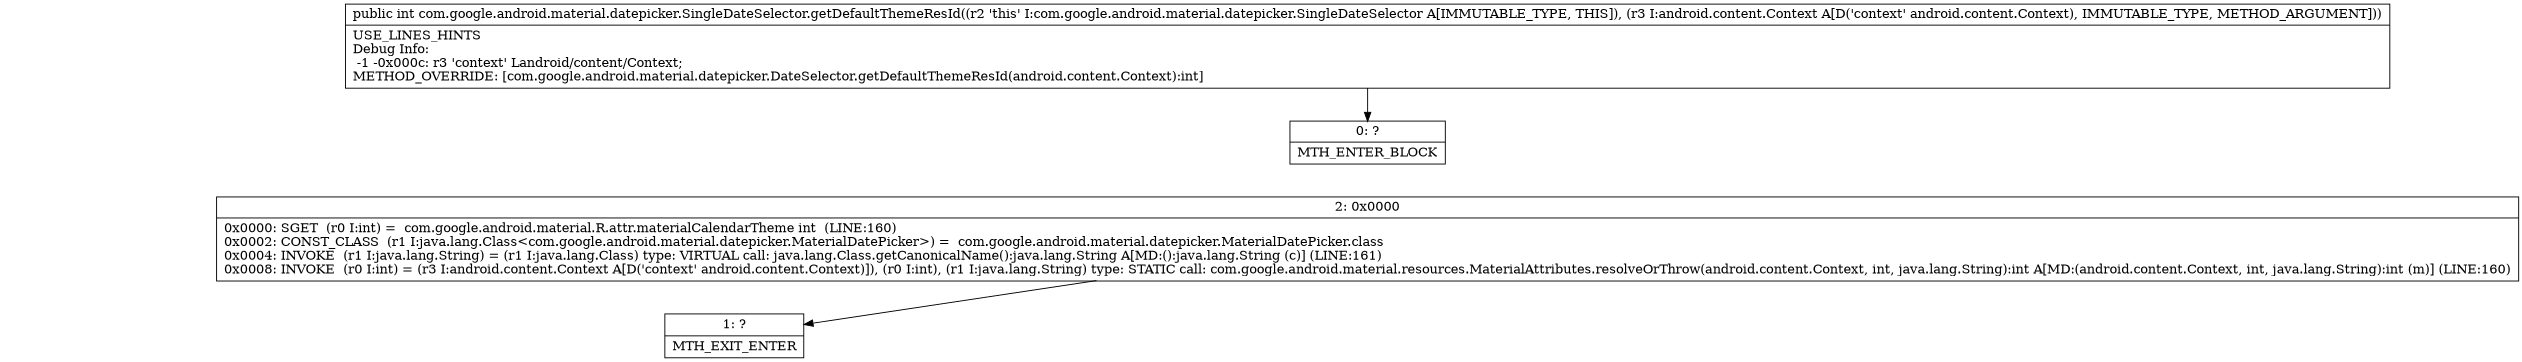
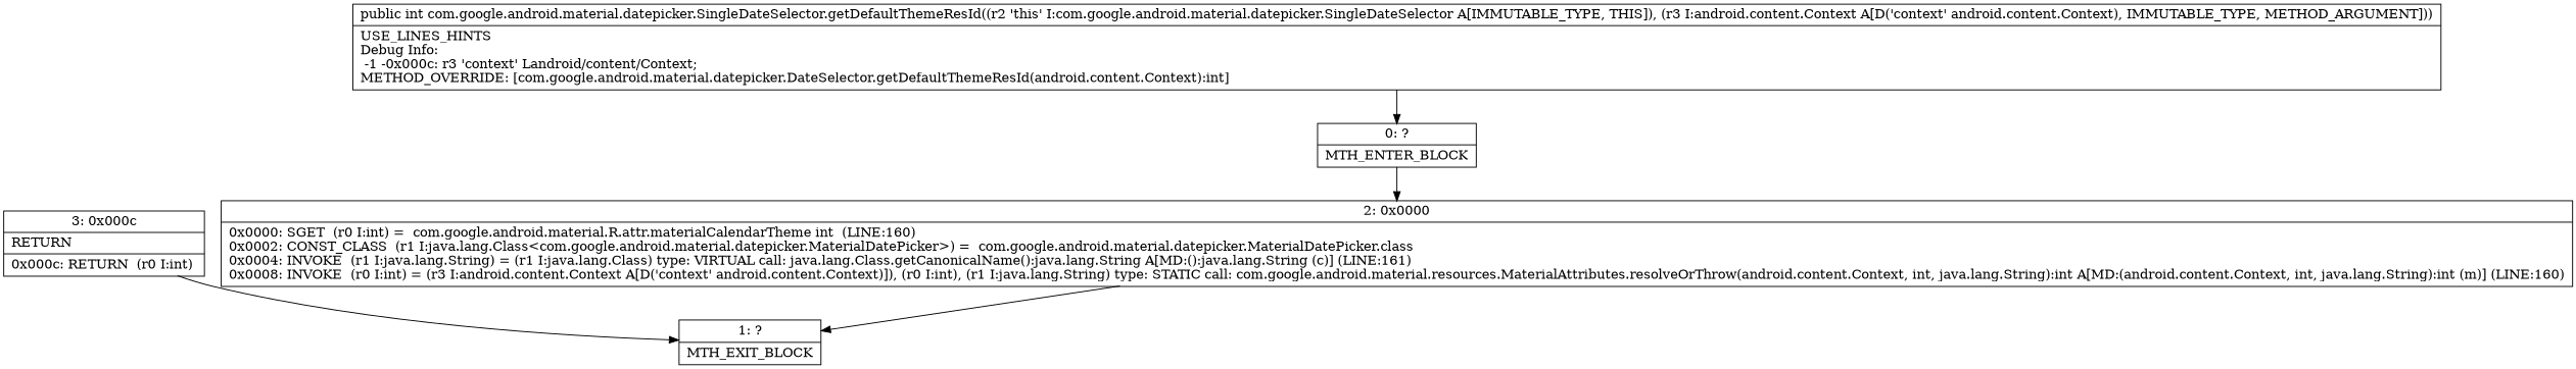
  digraph {
    node [shape=record]
    n1 [label="{0\:\ ?|MTH_ENTER_BLOCK\l}"]
    n2 [label="{2\:\ 0x0000|0x0000: SGET  (r0 I:int) =  com.google.android.material.R.attr.materialCalendarTheme int  (LINE:160)\l0x0002: CONST_CLASS  (r1 I:java.lang.Class\<com.google.android.material.datepicker.MaterialDatePicker\>) =  com.google.android.material.datepicker.MaterialDatePicker.class \l0x0004: INVOKE  (r1 I:java.lang.String) = (r1 I:java.lang.Class) type: VIRTUAL call: java.lang.Class.getCanonicalName():java.lang.String A[MD:():java.lang.String (c)] (LINE:161)\l0x0008: INVOKE  (r0 I:int) = (r3 I:android.content.Context A[D('context' android.content.Context)]), (r0 I:int), (r1 I:java.lang.String) type: STATIC call: com.google.android.material.resources.MaterialAttributes.resolveOrThrow(android.content.Context, int, java.lang.String):int A[MD:(android.content.Context, int, java.lang.String):int (m)] (LINE:160)\l}"]
-   n3 [label="{1\:\ ?|MTH_EXIT_ENTER\l}"]
+   n3 [label="{1\:\ ?|MTH_EXIT_BLOCK\l}"]
+   n4 [label="{3\:\ 0x000c|RETURN\l|0x000c: RETURN  (r0 I:int) \l}"]
    n5 [label="{public int com.google.android.material.datepicker.SingleDateSelector.getDefaultThemeResId((r2 'this' I:com.google.android.material.datepicker.SingleDateSelector A[IMMUTABLE_TYPE, THIS]), (r3 I:android.content.Context A[D('context' android.content.Context), IMMUTABLE_TYPE, METHOD_ARGUMENT]))  | USE_LINES_HINTS\lDebug Info:\l  \-1 \-0x000c: r3 'context' Landroid\/content\/Context;\lMETHOD_OVERRIDE: [com.google.android.material.datepicker.DateSelector.getDefaultThemeResId(android.content.Context):int]\l}"]
+   n1 -> n2
    n2 -> n3
+   n4 -> n3
    n5 -> n1
  }
